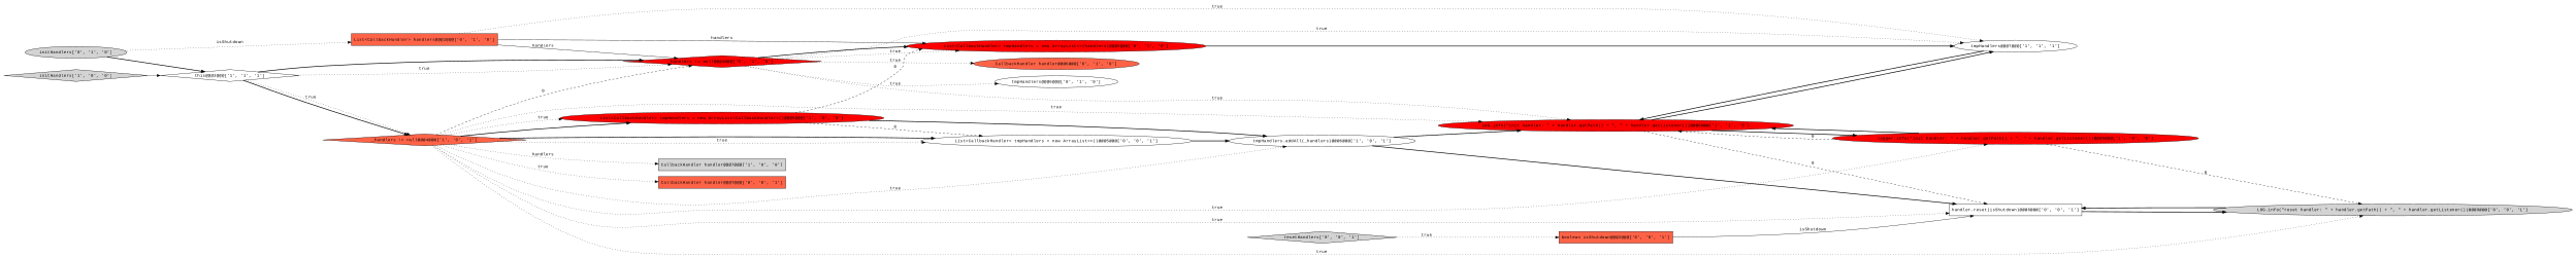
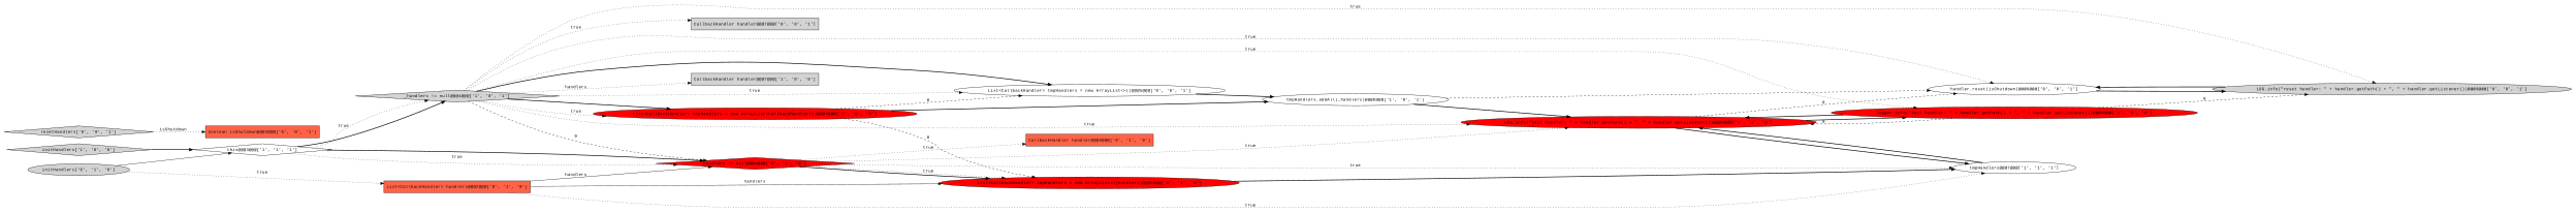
  digraph {
    fontname="Liberation Mono"
    rankdir=LR
    node [fillcolor=white fontname="Liberation Mono" shape=ellipse style=filled]
    edge [fontname="Liberation Mono" style=dotted]
-   n1 [fillcolor=tomato label="CallbackHandler handler@@@7@@@['0', '0', '1']" shape=box]
+   n1 [fillcolor=lightgray label="CallbackHandler handler@@@7@@@['0', '0', '1']" shape=box]
    n2 [fillcolor=red label="List<CallbackHandler> tmpHandlers = new ArrayList<CallbackHandler>()@@@5@@@['1', '0', '0']"]
    n3 [label="List<CallbackHandler> tmpHandlers = new ArrayList<>()@@@5@@@['0', '0', '1']"]
    n4 [label="tmpHandlers.addAll(_handlers)@@@6@@@['1', '0', '1']"]
    n5 [fillcolor=red label="List<CallbackHandler> tmpHandlers = new ArrayList<>(handlers)@@@5@@@['0', '1', '0']"]
    n6 [fillcolor=red label="LOG.info(\"init handler: \" + handler.getPath() + \", \" + handler.getListener())@@@8@@@['1', '1', '0']"]
-   n7 [label="handler.reset(isShutdown)@@@8@@@['0', '0', '1']" shape=box]
+   n7 [label="handler.reset(isShutdown)@@@8@@@['0', '0', '1']"]
    n8 [label="tmpHandlers@@@7@@@['1', '1', '1']"]
    n9 [fillcolor=lightgray label="initHandlers['0', '1', '0']"]
    n10 [fillcolor=tomato label="List<CallbackHandler> handlers@@@2@@@['0', '1', '0']" shape=box]
    n11 [label="this@@@3@@@['1', '1', '1']" shape=diamond]
    n12 [fillcolor=red label="handlers != null@@@4@@@['0', '1', '0']" shape=diamond]
-   n13 [fillcolor=tomato label="_handlers != null@@@4@@@['1', '0', '1']" shape=diamond]
-   n14 [fillcolor=tomato label="CallbackHandler handler@@@6@@@['0', '1', '0']"]
-   n15 [label="tmpHandlers@@@6@@@['0', '1', '0']"]
+   n13 [fillcolor=lightgray label="_handlers != null@@@4@@@['1', '0', '1']" shape=diamond]
+   n14 [fillcolor=tomato label="CallbackHandler handler@@@6@@@['0', '1', '0']" shape=box]
    n16 [fillcolor=red label="logger.info(\"init handler: \" + handler.getPath() + \", \" + handler.getListener())@@@9@@@['1', '0', '0']"]
    n17 [fillcolor=lightgray label="LOG.info(\"reset handler: \" + handler.getPath() + \", \" + handler.getListener())@@@9@@@['0', '0', '1']"]
    n18 [fillcolor=lightgray label="CallbackHandler handler@@@7@@@['1', '0', '0']" shape=box]
    n19 [fillcolor=tomato label="boolean isShutdown@@@2@@@['0', '0', '1']" shape=box]
    n20 [fillcolor=lightgray label="resetHandlers['0', '0', '1']" shape=diamond]
    n21 [fillcolor=lightgray label="initHandlers['1', '0', '0']" shape=diamond]
    n2 -> n3 [label=0 style=dashed]
    n2 -> n4 [style=bold]
    n2 -> n5 [label=0 style=dashed]
    n3 -> n4 [style=bold]
    n4 -> n6 [style=bold]
-   n4 -> n7 [style=bold]
+   n4 -> n7 [style=dashed]
    n5 -> n8 [style=bold]
    n6 -> n7 [label=0 style=dashed]
    n6 -> n8 [style=bold]
    n6 -> n16 [style=bold]
    n7 -> n17 [style=bold]
    n8 -> n6 [style=bold]
-   n9 -> n10 [label=isShutdown]
-   n9 -> n11 [style=bold]
+   n9 -> n10 [label=true]
+   n9 -> n11 [style=solid]
    n10 -> n5 [label=handlers style=solid]
    n10 -> n8 [label=true]
    n10 -> n12 [label=handlers style=solid]
    n11 -> n12 [label=true]
    n11 -> n12 [style=bold]
    n11 -> n13 [style=bold]
    n11 -> n13 [label=true]
    n12 -> n5 [label=true]
    n12 -> n5 [style=bold]
    n12 -> n6 [label=true]
    n12 -> n8 [label=true]
    n12 -> n14 [label=true]
-   n12 -> n15 [label=true]
    n13 -> n1 [label=true]
    n13 -> n2 [label=true]
    n13 -> n2 [style=bold]
    n13 -> n3 [label=true]
    n13 -> n3 [style=bold]
-   n13 -> n4 [label=true]
    n13 -> n6 [label=true]
    n13 -> n7 [label=true]
    n13 -> n12 [label=0 style=dashed]
    n13 -> n16 [label=true]
    n13 -> n17 [label=true]
    n13 -> n18 [label=handlers]
    n16 -> n6 [style=bold]
    n16 -> n6 [label=0 style=dashed]
    n16 -> n17 [label=0 style=dashed]
    n17 -> n7 [style=bold]
-   n19 -> n7 [label=isShutdown style=solid]
-   n20 -> n19 [label=true]
-   n21 -> n11 [style=solid]
+   n20 -> n19 [label=isShutdown]
+   n21 -> n11 [style=bold]
  }
